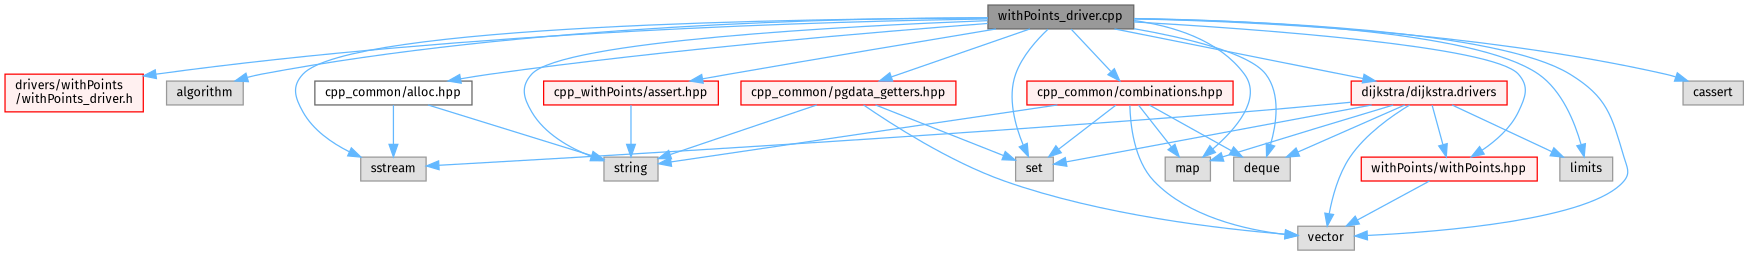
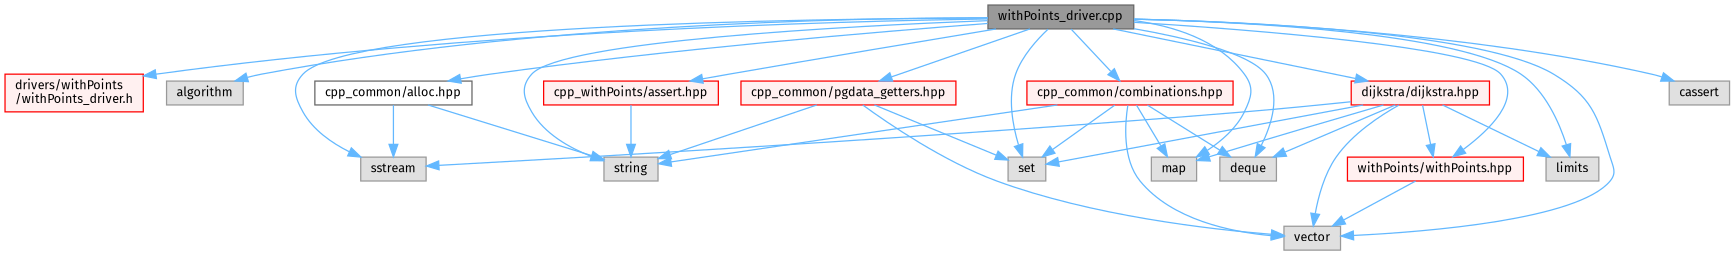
  digraph {
    fontname="Fira Sans"
    node [color=grey60 fillcolor="#E0E0E0" fontname="Fira Sans" fontsize=10 shape=box style=filled]
    edge [color=steelblue1 fontname="Fira Sans" fontsize=10 labelfontname=Helvetica labelfontsize=10 style=solid]
    n1 [color=gray40 fillcolor=grey60 fontcolor=black height=0.2 label="withPoints_driver.cpp" width=0.4]
    n2 [color=red fillcolor="#FFF0F0" height=0.2 label="drivers/withPoints\l/withPoints_driver.h" width=0.4]
    n3 [height=0.2 label=algorithm width=0.4]
    n4 [height=0.2 label=sstream width=0.4]
    n5 [height=0.2 label=deque width=0.4]
    n6 [height=0.2 label=vector width=0.4]
    n7 [height=0.2 label=cassert width=0.4]
    n8 [height=0.2 label=limits width=0.4]
    n9 [height=0.2 label=string width=0.4]
    n10 [height=0.2 label=map width=0.4]
    n11 [height=0.2 label=set width=0.4]
    n12 [color=red fillcolor="#FFF0F0" height=0.2 label="withPoints/withPoints.hpp" width=0.4]
    n13 [color=red fillcolor="#FFF0F0" height=0.2 label="cpp_common/pgdata_getters.hpp" width=0.4]
    n14 [color=red fillcolor="#FFF0F0" height=0.2 label="cpp_common/combinations.hpp" width=0.4]
    n15 [color=grey40 fillcolor=white height=0.2 label="cpp_common/alloc.hpp" width=0.4]
    n16 [color=red fillcolor="#FFF0F0" height=0.2 label="cpp_withPoints/assert.hpp" width=0.4]
-   n17 [color=red fillcolor="#FFF0F0" height=0.2 label="dijkstra/dijkstra.drivers" width=0.4]
+   n17 [color=red fillcolor="#FFF0F0" height=0.2 label="dijkstra/dijkstra.hpp" width=0.4]
    n1 -> n2
    n1 -> n3
    n1 -> n4
    n1 -> n5
    n1 -> n6
    n1 -> n7
    n1 -> n8
    n1 -> n9
    n1 -> n10
    n1 -> n11
    n1 -> n12
    n1 -> n13
    n1 -> n14
    n1 -> n15
    n1 -> n16
    n1 -> n17
    n12 -> n6
    n13 -> n6
    n13 -> n9
    n13 -> n11
    n14 -> n5
    n14 -> n6
    n14 -> n9
    n14 -> n10
    n14 -> n11
    n15 -> n4
    n15 -> n9
    n16 -> n9
    n17 -> n4
    n17 -> n5
    n17 -> n6
    n17 -> n8
    n17 -> n10
    n17 -> n11
    n17 -> n12
  }
